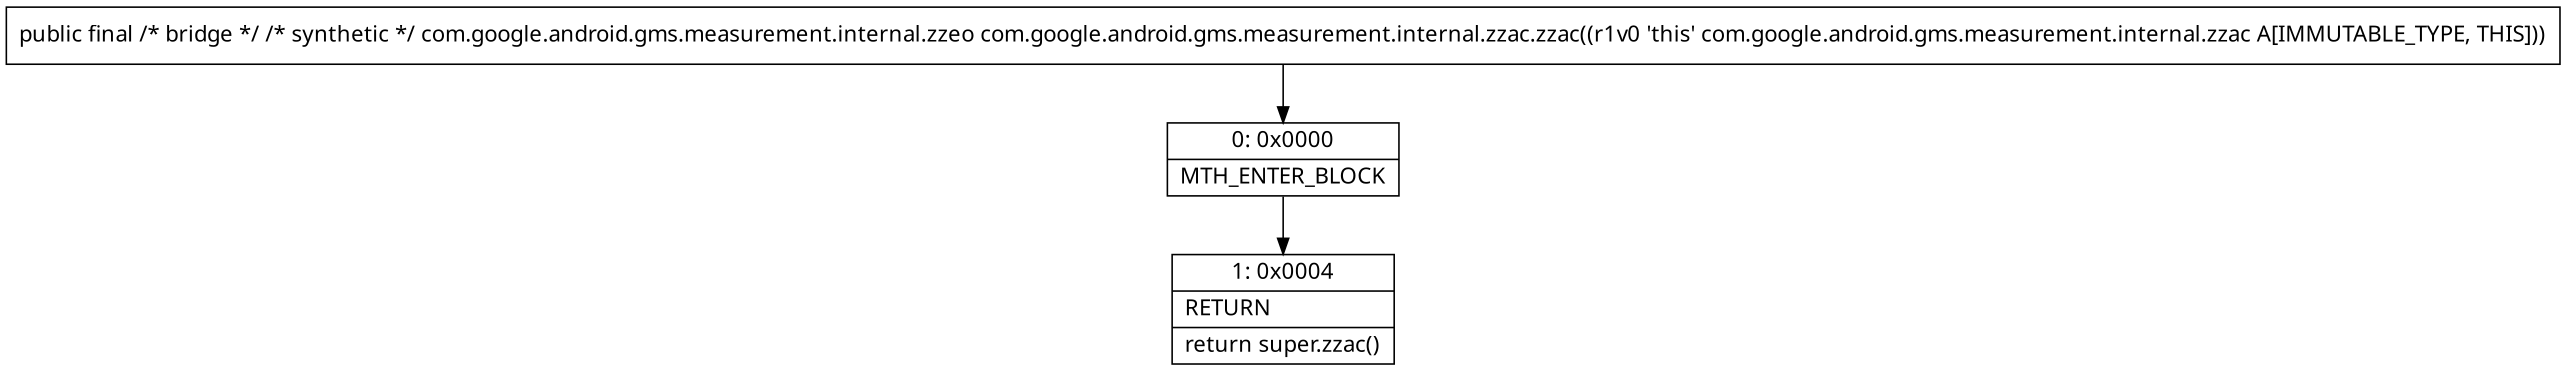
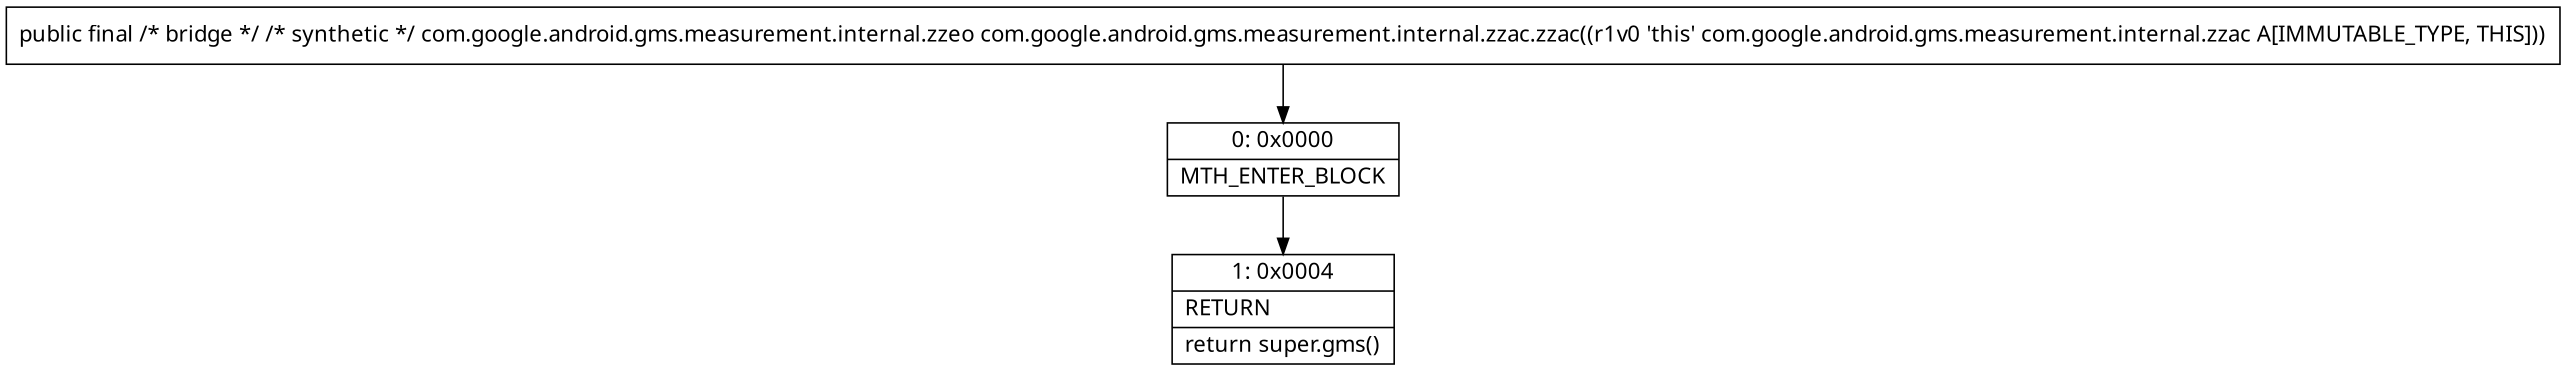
  digraph {
    fontname="Noto Sans"
    node [shape=record fontname="Noto Sans"]
    edge [fontname="Noto Sans"]
    n1 [label="{0\:\ 0x0000|MTH_ENTER_BLOCK\l}"]
-   n2 [label="{1\:\ 0x0004|RETURN\l|return super.zzac()\l}"]
+   n2 [label="{1\:\ 0x0004|RETURN\l|return super.gms()\l}"]
    n3 [label="{public final \/* bridge *\/ \/* synthetic *\/ com.google.android.gms.measurement.internal.zzeo com.google.android.gms.measurement.internal.zzac.zzac((r1v0 'this' com.google.android.gms.measurement.internal.zzac A[IMMUTABLE_TYPE, THIS])) }"]
    n1 -> n2
    n3 -> n1
  }
